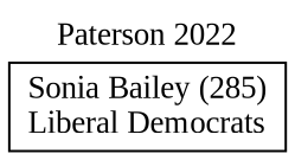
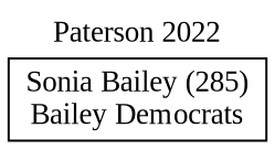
  digraph {
    label="Paterson 2022"
    labelloc=t
    mclimit=10
    rankdir=LR
    fontname="Liberation Serif"
-   n1 [label="Sonia Bailey (285)\nLiberal Democrats" shape=box fontname="Liberation Serif"]
+   n1 [label="Sonia Bailey (285)\nBailey Democrats" shape=box fontname="Liberation Serif"]
  }
